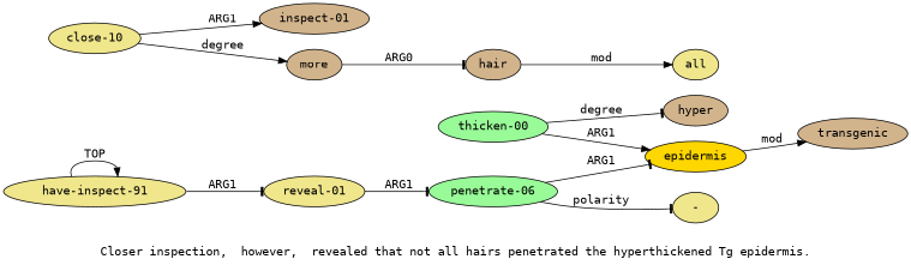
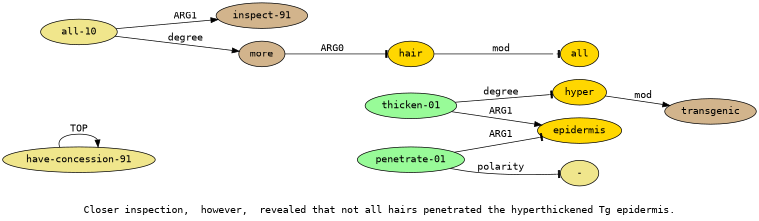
  digraph {
    fontname="DejaVu Sans Mono"
    label="Closer inspection,  however,  revealed that not all hairs penetrated the hyperthickened Tg epidermis."
    rankdir=LR
    node [color=black fillcolor=tan fontname="DejaVu Sans Mono" style=filled]
    edge [arrowhead=tee color=black fontname="DejaVu Sans Mono" gold_label=ARG1 test_label=ARG1]
-   n1 [gold_ind=11 gold_label=hyper label=hyper test_ind=11 test_label=hyper]
-   n2 [fillcolor=palegreen gold_ind=10 gold_label="thicken-01" label="thicken-00" test_ind=10 test_label="thicken-01"]
+   n1 [fillcolor=gold gold_ind=11 gold_label=hyper label=hyper test_ind=11 test_label=hyper]
+   n2 [fillcolor=palegreen gold_ind=10 gold_label="thicken-01" label="thicken-01" test_ind=10 test_label="thicken-01"]
    n3 [fillcolor=gold gold_ind=8 gold_label=epidermis label=epidermis test_ind=8 test_label=epidermis]
    n4 [gold_ind=9 gold_label=transgenic label=transgenic test_ind=9 test_label=transgenic]
    n5 [fillcolor=khaki gold_ind=-1 gold_label="-" label="-" test_ind=-1 test_label="-"]
-   n6 [fillcolor=khaki gold_ind=1 gold_label="reveal-01" label="reveal-01" test_ind=1 test_label="reveal-01"]
-   n7 [fillcolor=palegreen gold_ind=5 gold_label="penetrate-01" label="penetrate-06" test_ind=5 test_label="penetrate-01"]
-   n8 [gold_ind=2 gold_label="inspect-01" label="inspect-01" test_ind=2 test_label="inspect-01"]
-   n9 [gold_ind=6 gold_label=hair label=hair test_ind=6 test_label=hair]
-   n10 [fillcolor=khaki gold_ind=7 gold_label=all label=all test_ind=7 test_label=all]
-   n11 [fillcolor=khaki gold_ind=0 gold_label="have-concession-91" label="have-inspect-91" test_ind=0 test_label="have-concession-91"]
-   n12 [fillcolor=khaki gold_ind=3 gold_label="close-10" label="close-10" test_ind=3 test_label="close-10"]
+   n7 [fillcolor=palegreen gold_ind=5 gold_label="penetrate-01" label="penetrate-01" test_ind=5 test_label="penetrate-01"]
+   n8 [gold_ind=2 gold_label="inspect-01" label="inspect-91" test_ind=2 test_label="inspect-01"]
+   n9 [fillcolor=gold gold_ind=6 gold_label=hair label=hair test_ind=6 test_label=hair]
+   n10 [fillcolor=gold gold_ind=7 gold_label=all label=all test_ind=7 test_label=all]
+   n11 [fillcolor=khaki gold_ind=0 gold_label="have-concession-91" label="have-concession-91" test_ind=0 test_label="have-concession-91"]
+   n12 [fillcolor=khaki gold_ind=3 gold_label="close-10" label="all-10" test_ind=3 test_label="close-10"]
    n13 [gold_ind=4 gold_label=more label=more test_ind=4 test_label=more]
    n2 -> n1 [gold_label=degree label=degree test_label=degree]
    n2 -> n3 [arrowhead=normal label=ARG1]
-   n3 -> n4 [arrowhead=normal gold_label=mod label=mod test_label=mod]
-   n6 -> n7 [label=ARG1]
+   n1 -> n4 [arrowhead=normal gold_label=mod label=mod test_label=mod]
    n7 -> n3 [label=ARG1]
    n7 -> n5 [gold_label=polarity label=polarity test_label=polarity]
-   n9 -> n10 [arrowhead=normal gold_label=mod label=mod test_label=mod]
-   n11 -> n6 [label=ARG1]
+   n9 -> n10 [gold_label=mod label=mod test_label=mod]
    n11 -> n11 [arrowhead=normal gold_label=TOP label=TOP test_label=TOP]
    n12 -> n8 [arrowhead=normal label=ARG1]
    n12 -> n13 [arrowhead=normal gold_label=degree label=degree test_label=degree]
    n13 -> n9 [gold_label=ARG0 label=ARG0 test_label=ARG0]
  }
